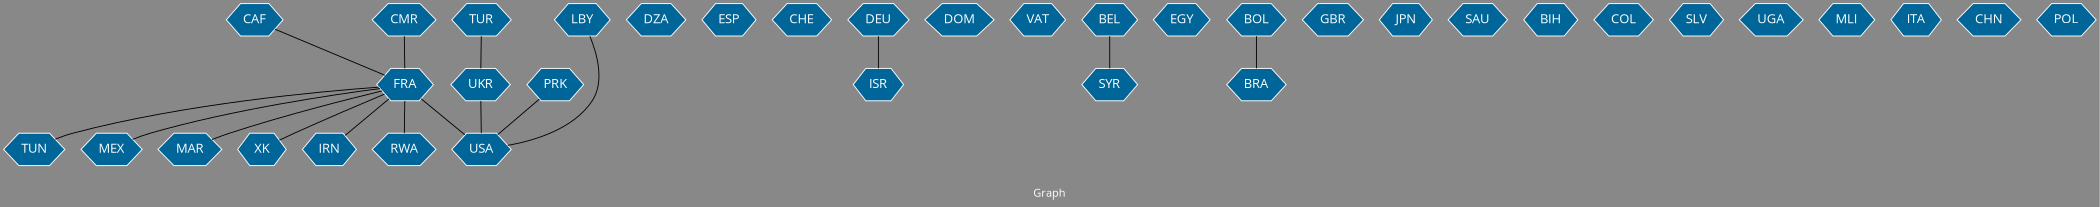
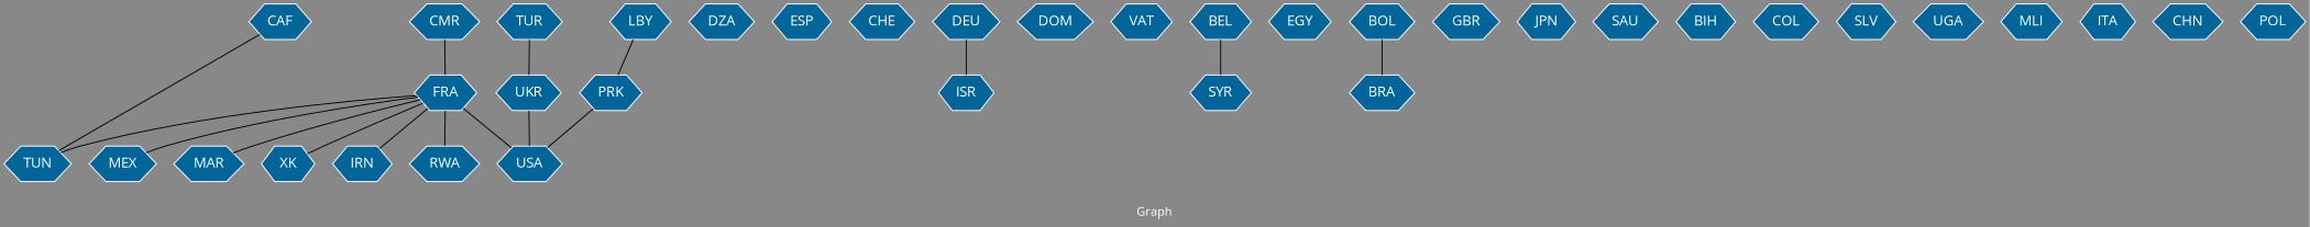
  graph {
    bgcolor="#888888"
    fontcolor=white
    fontname="Open Sans"
    fontsize=12
    label="Graph"
    node [color=white fillcolor="#006699" fontcolor=white fontname="Open Sans" shape=hexagon style=filled]
    edge [arrowhead=open color=black fontcolor=white fontname="Open Sans" fontsize=12 weight=1]
    n1 [label=CAF]
    n2 [label=FRA]
    n3 [label=USA]
    n4 [label=TUN]
    n5 [label=RWA]
    n6 [label=MEX]
    n7 [label=MAR]
    n8 [label=XK]
    n9 [label=IRN]
    n10 [label=UKR]
    n11 [label=TUR]
    n12 [label=DZA]
    n13 [label=ESP]
    n14 [label=LBY]
    n15 [label=CHE]
    n16 [label=ISR]
    n17 [label=DEU]
    n18 [label=PRK]
    n19 [label=DOM]
    n20 [label=VAT]
    n21 [label=SYR]
    n22 [label=BEL]
    n23 [label=EGY]
    n24 [label=BRA]
    n25 [label=GBR]
    n26 [label=JPN]
    n27 [label=SAU]
    n28 [label=BIH]
    n29 [label=BOL]
    n30 [label=COL]
    n31 [label=SLV]
    n32 [label=CMR]
    n33 [label=UGA]
    n34 [label=MLI]
    n35 [label=ITA]
    n36 [label=CHN]
    n37 [label=POL]
-   n1 -- n2 [weight=6]
+   n1 -- n4 [weight=6]
    n2 -- n3 [weight=18]
    n2 -- n4 [weight=3]
    n2 -- n5
    n2 -- n6
    n2 -- n7 [weight=4]
    n2 -- n8
    n2 -- n9
    n10 -- n3
    n11 -- n10
-   n14 -- n3
+   n14 -- n18
    n17 -- n16
    n18 -- n3
    n22 -- n21
    n29 -- n24
    n32 -- n2
  }
